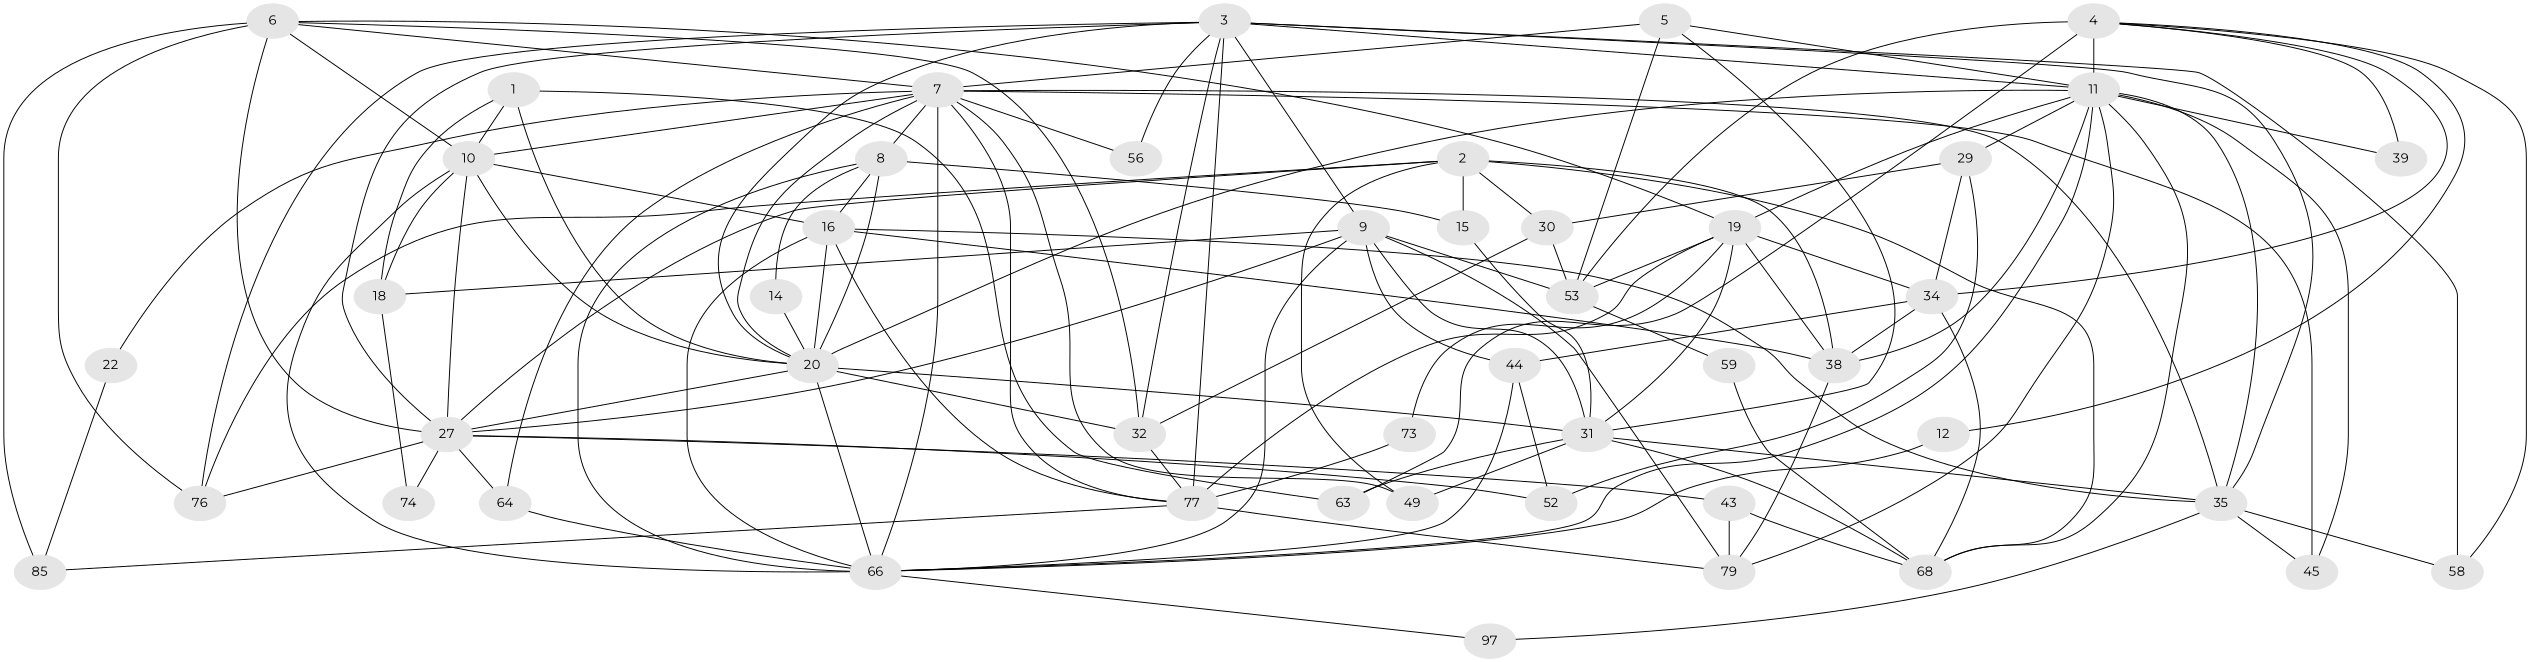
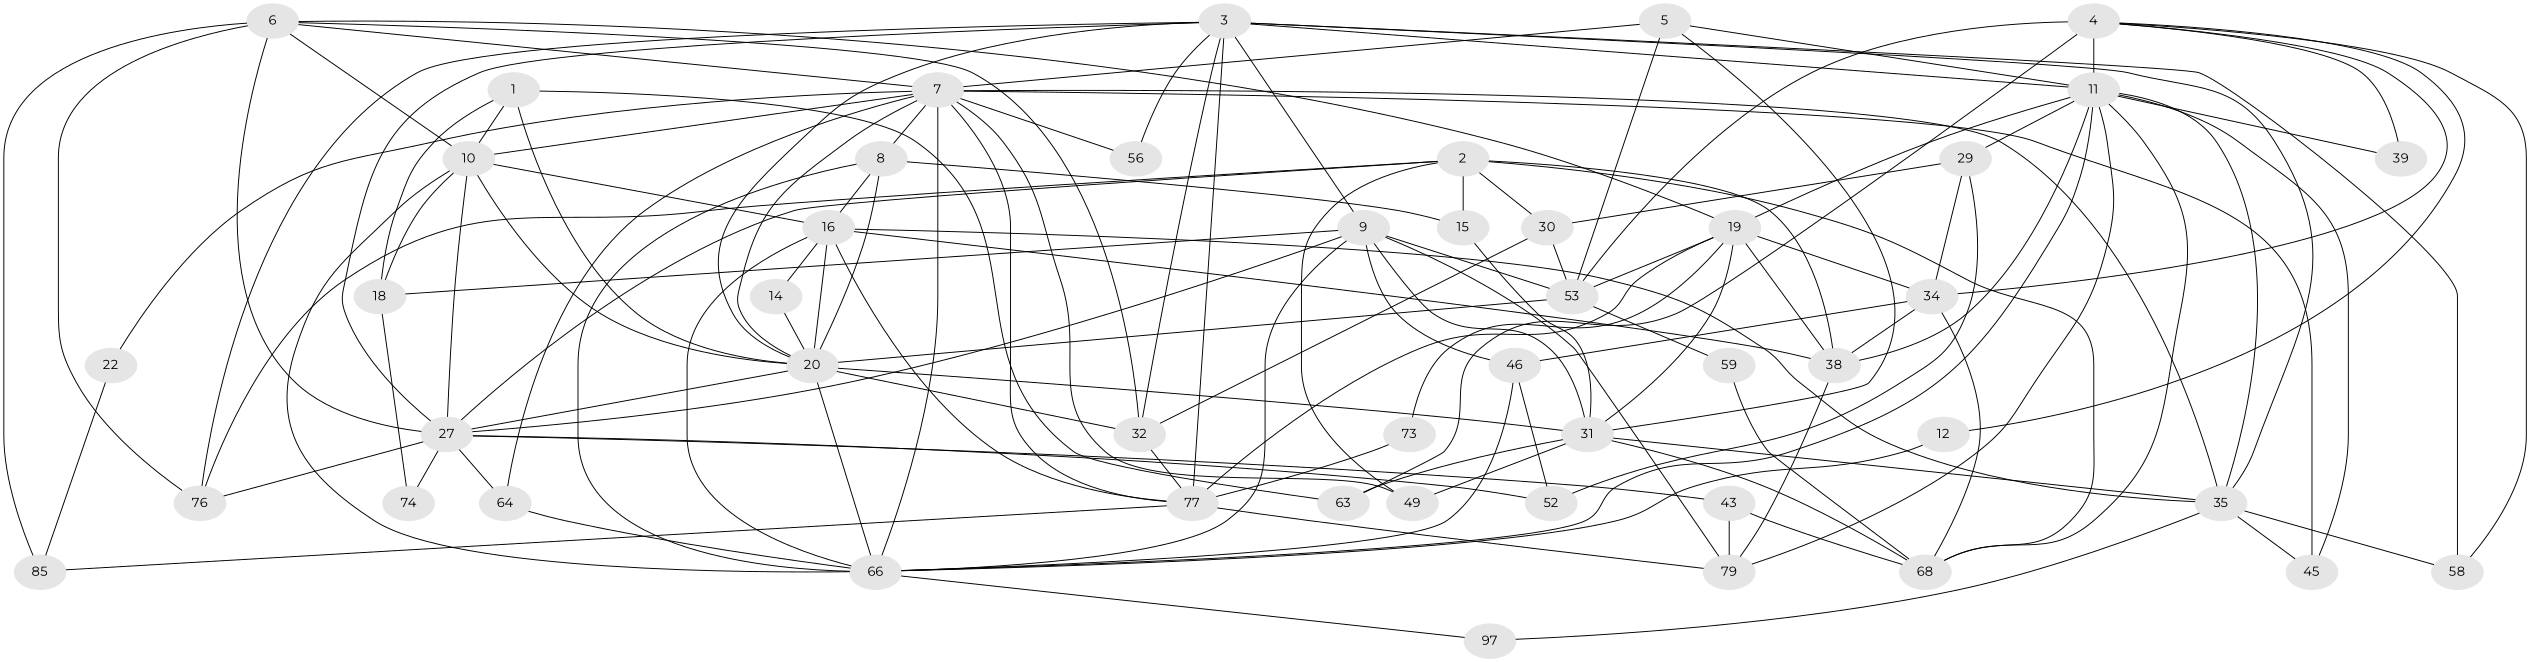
  graph {
    fontname=Montserrat
    node [color=gray90 fontname=Montserrat style=filled]
    edge [fontname=Montserrat]
    10 [super="+25"]
    18
    20 [super="+89+40"]
    27 [super="+28+41"]
    66 [super="+78+67"]
    16 [super="+21"]
    1
    63
    74
    32 [super="+54+42"]
    31 [super="+50"]
    2 [super="+23"]
    15
    30
    38 [super="+92"]
    49
    68
    76
    64
    43
    52 [super="+69"]
    53 [super="+93+72"]
    79 [super="+91"]
    3 [super="+17"]
    9 [super="+13"]
    11 [super="+55+33"]
    35 [super="+83"]
    56
    58
    77 [super="+94"]
-   46 [label=44]
+   46
    39
    19 [super="+75"]
    45 [super="+65"]
    29
    97
    85
    4 [super="+80"]
    12
    34 [super="+48"]
    59
    7 [super="+24+37+51"]
    8 [super="+36"]
    22
    5
    6 [super="+71+57"]
    73
    14
    10 -- 18
    10 -- 20
    10 -- 27
    10 -- 66
    10 -- 16
    18 -- 74
    20 -- 27
    20 -- 66 [weight=2]
    20 -- 32
    20 -- 31 [weight=2]
    27 -- 74
    27 -- 76 [weight=2]
    27 -- 64
    27 -- 43
    27 -- 52
    66 -- 97
    16 -- 20
    16 -- 66
    16 -- 38
    16 -- 35
    16 -- 77
    1 -- 10
    1 -- 18
    1 -- 20
    1 -- 63
    32 -- 77
    31 -- 63
    31 -- 49
    31 -- 68
    31 -- 35
    2 -- 27
    2 -- 15
    2 -- 30
    2 -- 38
    2 -- 49
    2 -- 68
    2 -- 76
    15 -- 31
    30 -- 32
    30 -- 53
    38 -- 79
    64 -- 66
    43 -- 68
    43 -- 79
    53 -- 59
    3 -- 20
    3 -- 27
    3 -- 32
    3 -- 76
    3 -- 9
    3 -- 11 [weight=2]
    3 -- 35
    3 -- 56
    3 -- 58
    3 -- 77
    9 -- 18
    9 -- 27
    9 -- 66
    9 -- 31
    9 -- 53
    9 -- 79
    9 -- 46
-   11 -- 20
+   53 -- 20
    11 -- 66
    11 -- 38
    11 -- 68
    11 -- 79
    11 -- 35
    11 -- 39
    11 -- 19
    11 -- 45
    11 -- 29
    35 -- 58
    35 -- 45
    35 -- 97
    77 -- 79
    77 -- 85
    46 -- 66
    46 -- 52
    19 -- 31
    19 -- 38
    19 -- 53
    19 -- 77 [weight=2]
    19 -- 34
    19 -- 73
    29 -- 30
    29 -- 52
    29 -- 34
    4 -- 63
    4 -- 53
    4 -- 11 [weight=3]
    4 -- 58
    4 -- 39
    4 -- 12
    4 -- 34
    12 -- 66
    34 -- 38
    34 -- 68
    34 -- 46 [weight=2]
    59 -- 68
    7 -- 10
    7 -- 20
    7 -- 66
    7 -- 49
    7 -- 64
    7 -- 35
    7 -- 56
    7 -- 77
    7 -- 45
    7 -- 8
    7 -- 22
    8 -- 20 [weight=2]
    8 -- 66
    8 -- 16
    8 -- 15
-   8 -- 14
+   16 -- 14
    22 -- 85
    5 -- 31
    5 -- 53
    5 -- 11
    5 -- 7
    6 -- 10
    6 -- 27
    6 -- 32
    6 -- 76
    6 -- 19
    6 -- 85
    6 -- 7
    73 -- 77
    14 -- 20
  }
